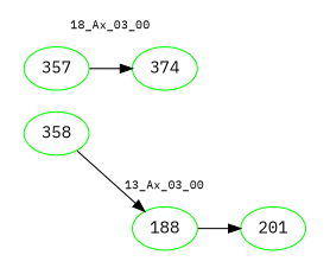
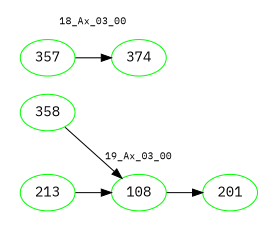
  digraph {
    fontname="IBM Plex Mono"
    rankdir=LR
    node [color=green fontname="IBM Plex Mono"]
    edge [color=black fontname="IBM Plex Mono"]
    n1 [label=358]
    n2 [label=357]
    n3 [label=374]
-   n5 [label=188]
+   n4 [label=213]
+   n5 [label=108]
    n6 [label=201]
    subgraph cluster_1 {
      color=white
      fontsize=10
      label="18_Ax_03_00"
      n1
      n2
      n3
    }
    subgraph cluster_2 {
      color=white
      fontsize=10
-     label="13_Ax_03_00"
+     label="19_Ax_03_00"
+     n4
      n5
      n6
    }
    n1 -> n5
    n2 -> n3
+   n4 -> n5
    n5 -> n6
  }
